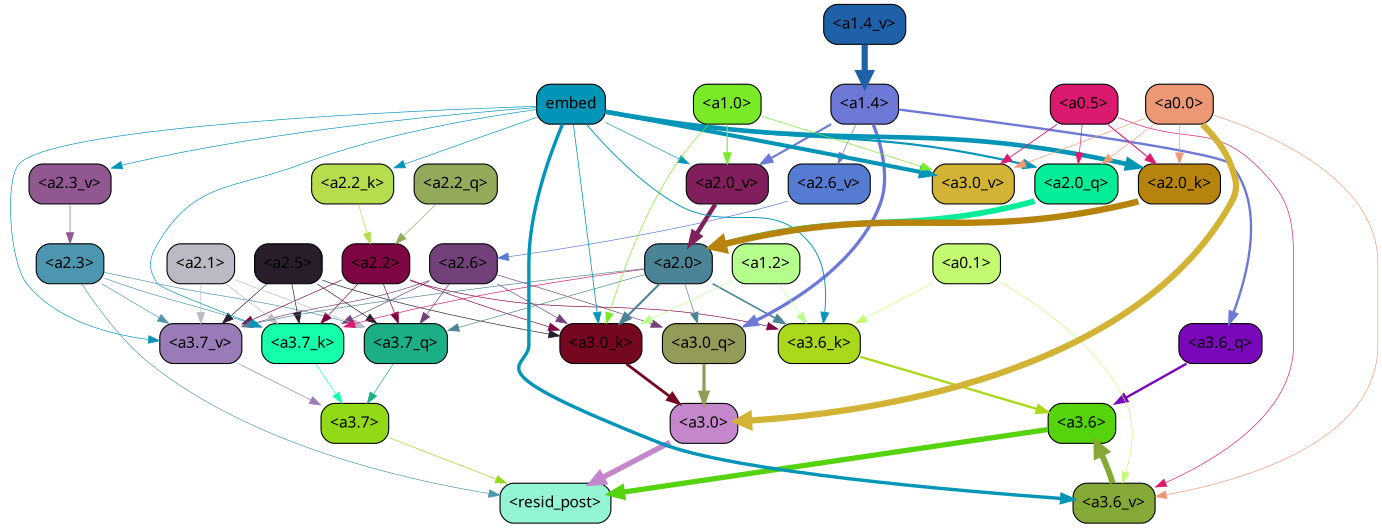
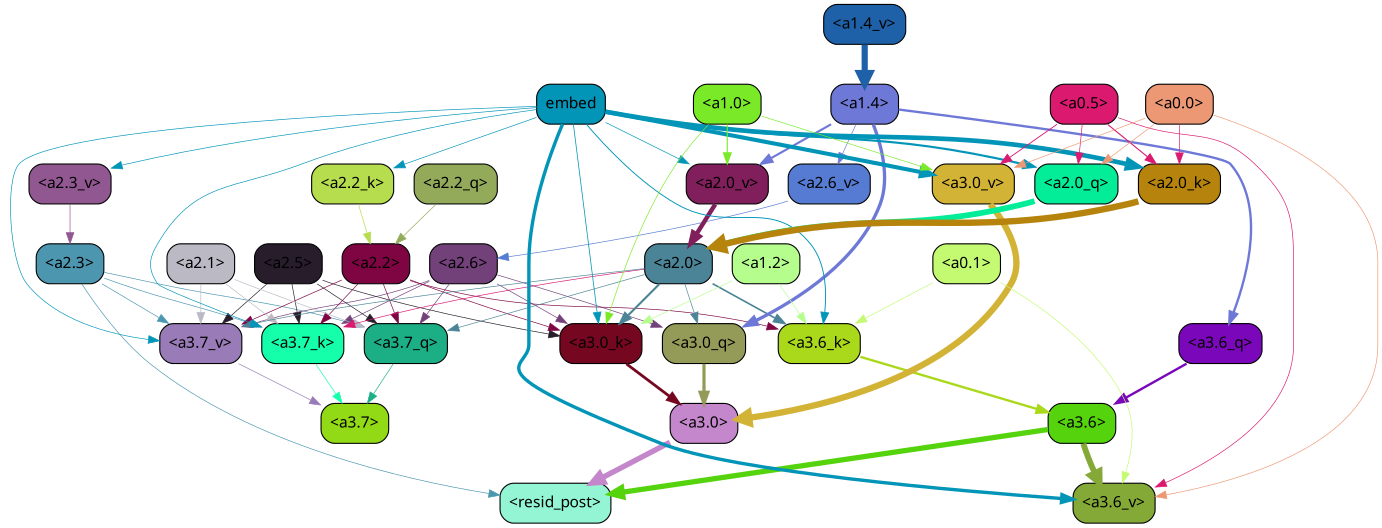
  strict digraph {
    fontname="Noto Sans"
    splines=true
    node [color=black fontname="Noto Sans" shape=box style="filled, rounded"]
    edge [color="#0295b8" fontname="Noto Sans" penwidth=0.6]
    "<a3.7>" [fillcolor="#92d916"]
    "<resid_post>" [fillcolor="#93f5d3"]
    "<a3.6>" [fillcolor="#55d30c"]
    "<a3.0>" [fillcolor="#c587cb"]
    "<a2.3>" [fillcolor="#4d96b0"]
    "<a3.7_q>" [fillcolor="#1caf86"]
    "<a3.7_k>" [fillcolor="#15ffab"]
    "<a3.7_v>" [fillcolor="#987bb7"]
    "<a3.6_q>" [fillcolor="#7b07ba"]
    "<a3.0_q>" [fillcolor="#949a57"]
    "<a3.6_k>" [fillcolor="#aad81a"]
    "<a3.0_k>" [fillcolor="#760720"]
    "<a3.6_v>" [fillcolor="#84a937"]
    "<a3.0_v>" [fillcolor="#d2b335"]
    "<a2.6>" [fillcolor="#73417a"]
    "<a2.5>" [fillcolor="#271d2b"]
    "<a2.2>" [fillcolor="#7f0442"]
    "<a2.1>" [fillcolor="#bbb9c4"]
    "<a2.0>" [fillcolor="#4b8496"]
    "<a1.4>" [fillcolor="#6e79d7"]
    "<a2.6_v>" [fillcolor="#557cd2"]
    "<a2.0_v>" [fillcolor="#801f5b"]
    embed [fillcolor="#0295b8"]
    "<a2.0_q>" [fillcolor="#03ec98"]
    "<a2.2_k>" [fillcolor="#b6dd4e"]
    "<a2.0_k>" [fillcolor="#b6840c"]
    "<a2.3_v>" [fillcolor="#915791"]
    "<a1.2>" [fillcolor="#b5fe8e"]
    "<a0.1>" [fillcolor="#c4f972"]
    "<a1.0>" [fillcolor="#7aea28"]
    "<a0.5>" [fillcolor="#da196f"]
    "<a0.0>" [fillcolor="#ec9874"]
    "<a2.2_q>" [fillcolor="#92aa5a"]
    "<a1.4_v>" [fillcolor="#1e61a8"]
-   "<a3.7>" -> "<resid_post>" [color="#92d916"]
    "<a3.6>" -> "<resid_post>" [color="#55d30c" penwidth=4.7534414529800415]
    "<a3.0>" -> "<resid_post>" [color="#c587cb" penwidth=4.898576855659485]
    "<a2.3>" -> "<resid_post>" [color="#4d96b0"]
    "<a2.3>" -> "<a3.7_q>" [color="#4d96b0"]
    "<a2.3>" -> "<a3.7_k>" [color="#4d96b0"]
    "<a2.3>" -> "<a3.7_v>" [color="#4d96b0"]
    "<a3.7_q>" -> "<a3.7>" [color="#1caf86"]
    "<a3.7_k>" -> "<a3.7>" [color="#15ffab"]
    "<a3.7_v>" -> "<a3.7>" [color="#987bb7"]
    "<a3.6_q>" -> "<a3.6>" [color="#7b07ba" penwidth=2.160832464694977]
    "<a3.0_q>" -> "<a3.0>" [color="#949a57" penwidth=2.870753765106201]
    "<a3.6_k>" -> "<a3.6>" [color="#aad81a" penwidth=2.13908451795578]
    "<a3.0_k>" -> "<a3.0>" [color="#760720" penwidth=2.520303964614868]
-   "<a3.6_v>" -> "<a3.6>" [color="#84a937" penwidth=5.297133803367615]
-   "<a0.0>" -> "<a3.0>" [color="#d2b335" penwidth=5.680712580680847]
+   "<a3.6>" -> "<a3.6_v>" [color="#84a937" penwidth=5.297133803367615]
+   "<a3.0_v>" -> "<a3.0>" [color="#d2b335" penwidth=5.680712580680847]
    "<a2.6>" -> "<a3.7_q>" [color="#73417a"]
    "<a2.6>" -> "<a3.7_k>" [color="#73417a"]
    "<a2.6>" -> "<a3.7_v>" [color="#73417a"]
    "<a2.6>" -> "<a3.0_q>" [color="#73417a"]
    "<a2.6>" -> "<a3.0_k>" [color="#73417a"]
    "<a2.5>" -> "<a3.7_q>" [color="#271d2b"]
    "<a2.5>" -> "<a3.7_k>" [color="#271d2b"]
    "<a2.5>" -> "<a3.7_v>" [color="#271d2b"]
    "<a2.5>" -> "<a3.0_k>" [color="#271d2b"]
    "<a2.2>" -> "<a3.7_q>" [color="#7f0442"]
    "<a2.2>" -> "<a3.7_k>" [color="#7f0442"]
    "<a2.2>" -> "<a3.7_v>" [color="#7f0442"]
    "<a2.2>" -> "<a3.6_k>" [color="#7f0442"]
    "<a2.2>" -> "<a3.0_k>" [color="#7f0442"]
    "<a2.1>" -> "<a3.7_q>" [color="#bbb9c4"]
    "<a2.1>" -> "<a3.7_k>" [color="#bbb9c4"]
    "<a2.1>" -> "<a3.7_v>" [color="#bbb9c4"]
    "<a2.0>" -> "<a3.7_q>" [color="#4b8496"]
    "<a2.0>" -> "<a3.7_k>" [color="#da196f"]
    "<a2.0>" -> "<a3.7_v>" [color="#4b8496"]
    "<a2.0>" -> "<a3.0_q>" [color="#4b8496"]
    "<a2.0>" -> "<a3.6_k>" [color="#4b8496" penwidth=1.4784413101151586]
    "<a2.0>" -> "<a3.0_k>" [color="#4b8496" penwidth=1.8858084231615067]
    "<a1.4>" -> "<a3.6_q>" [color="#6e79d7" penwidth=2.149975523352623]
    "<a1.4>" -> "<a3.0_q>" [color="#6e79d7" penwidth=3.0018038749694824]
    "<a1.4>" -> "<a2.6_v>" [color="#6e79d7"]
    "<a1.4>" -> "<a2.0_v>" [color="#6e79d7" penwidth=1.925402581691742]
    "<a2.6_v>" -> "<a2.6>" [color="#557cd2"]
    "<a2.0_v>" -> "<a2.0>" [color="#801f5b" penwidth=3.9731863737106323]
    embed -> "<a3.7_k>"
    embed -> "<a3.7_v>"
    embed -> "<a3.6_k>" [penwidth=0.8552796393632889]
    embed -> "<a3.0_k>" [penwidth=0.691851794719696]
    embed -> "<a3.6_v>" [penwidth=3.067279100418091]
    embed -> "<a3.0_v>" [penwidth=3.6927278637886047]
    embed -> "<a2.0_v>"
    embed -> "<a2.0_q>" [penwidth=1.944248914718628]
    embed -> "<a2.2_k>"
    embed -> "<a2.0_k>" [penwidth=4.198909968137741]
    embed -> "<a2.3_v>"
    "<a2.0_q>" -> "<a2.0>" [color="#03ec98" penwidth=5.1847569942474365]
    "<a2.2_k>" -> "<a2.2>" [color="#b6dd4e" penwidth=0.6149471998214722]
    "<a2.0_k>" -> "<a2.0>" [color="#b6840c" penwidth=5.773491740226746]
    "<a2.3_v>" -> "<a2.3>" [color="#915791"]
    "<a1.2>" -> "<a3.6_k>" [color="#b5fe8e"]
    "<a1.2>" -> "<a3.0_k>" [color="#b5fe8e"]
    "<a0.1>" -> "<a3.6_k>" [color="#c4f972"]
    "<a0.1>" -> "<a3.6_v>" [color="#c4f972"]
    "<a1.0>" -> "<a3.0_k>" [color="#7aea28"]
    "<a1.0>" -> "<a3.0_v>" [color="#7aea28"]
    "<a1.0>" -> "<a2.0_v>" [color="#7aea28" penwidth=0.9920598268508911]
    "<a0.5>" -> "<a3.6_v>" [color="#da196f"]
    "<a0.5>" -> "<a3.0_v>" [color="#da196f" penwidth=0.8028683364391327]
    "<a0.5>" -> "<a2.0_q>" [color="#da196f"]
    "<a0.5>" -> "<a2.0_k>" [color="#da196f" penwidth=0.9883035719394684]
    "<a0.0>" -> "<a3.6_v>" [color="#ec9874"]
    "<a0.0>" -> "<a3.0_v>" [color="#ec9874"]
    "<a0.0>" -> "<a2.0_q>" [color="#ec9874"]
-   "<a0.0>" -> "<a2.0_k>" [color="#ec9874"]
+   "<a0.0>" -> "<a2.0_k>" [color="#da196f"]
    "<a2.2_q>" -> "<a2.2>" [color="#92aa5a"]
    "<a1.4_v>" -> "<a1.4>" [color="#1e61a8" penwidth=5.565408229827881]
  }
